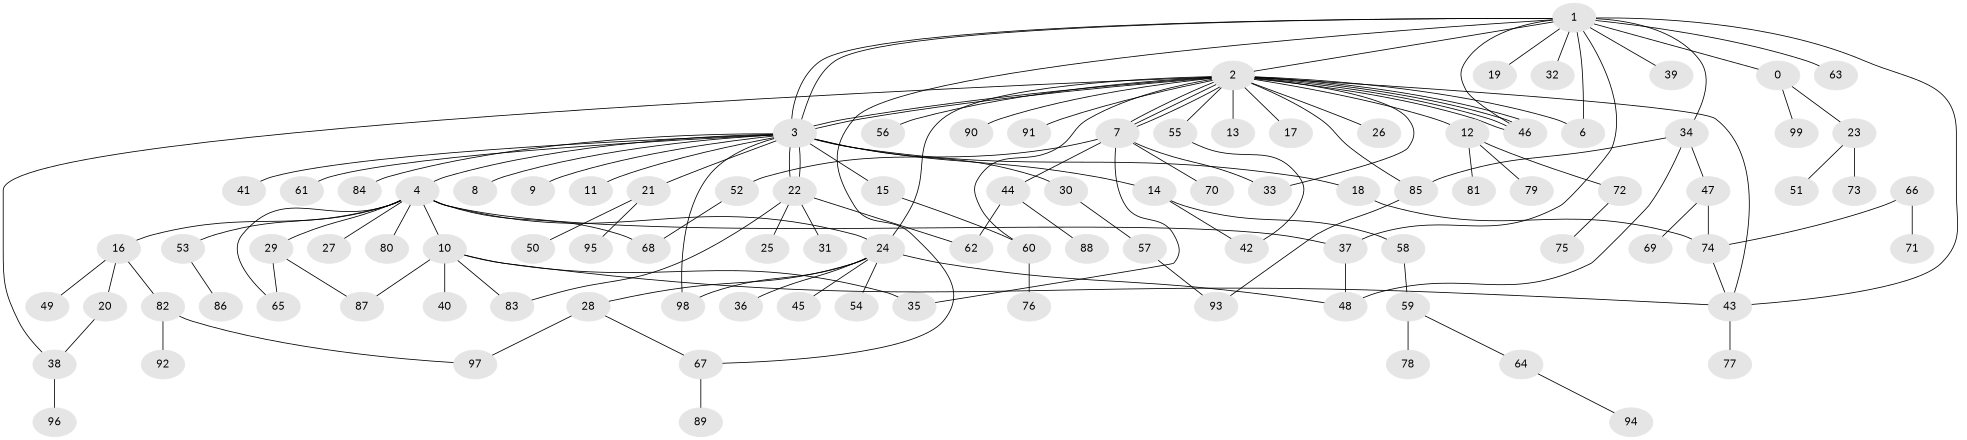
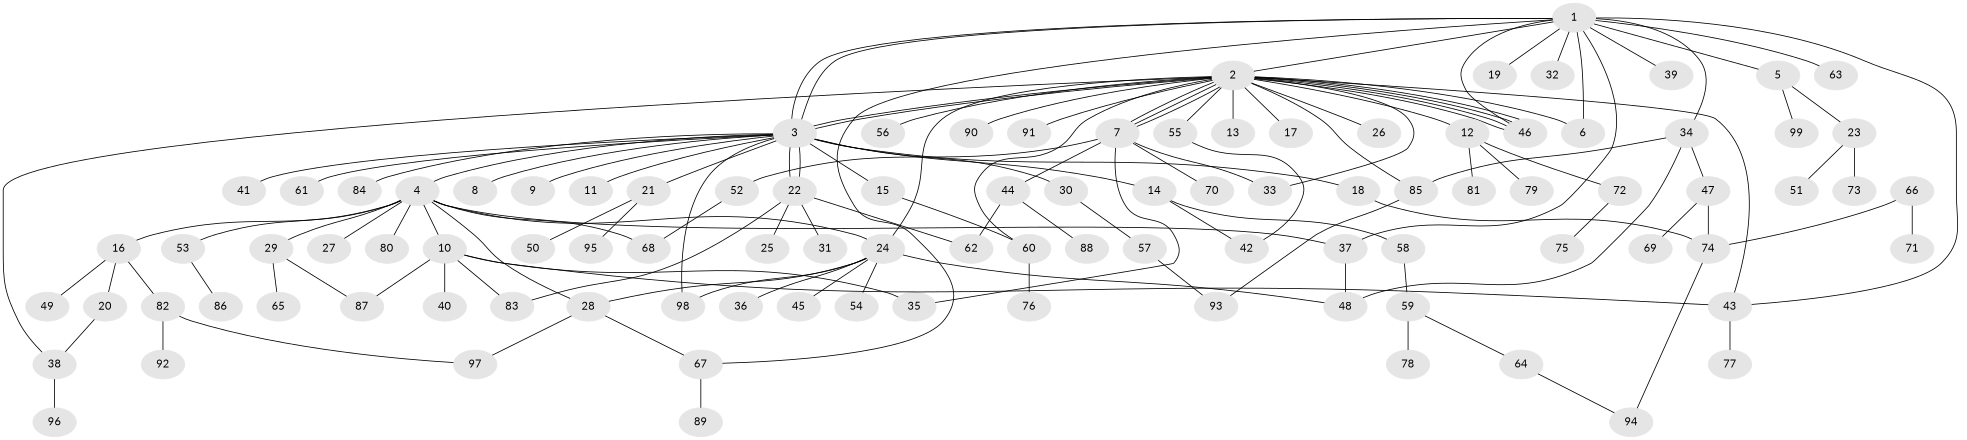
  graph {
    fontname=Lato
    node [color=gray90 fontname=Lato style=filled]
    edge [fontname=Lato]
    1
    2
    3
-   5 [label=0]
+   5
    6
    19
    32
    34
    37
    39
    43
    46
    63
    67
    7
    12
    13
    17
    24
    26
    33
    38
    55
    56
    60
    85
    90
    91
    4
    8
    9
    11
    14
    15
    18
    21
    22
    30
    41
    61
    84
    98
    23
    99
    48
    47
    77
    89
    35
    44
    52
    70
    72
    79
    81
    28
    36
    45
    54
    96
    42
    76
    93
    16
    10
    27
    29
    53
    68
    80
    58
    20
    49
    82
    74
    50
    95
    83
    25
    31
    62
    57
    40
    87
    97
    65
    86
    51
    73
    88
    75
    59
    92
    94
    66
    71
    69
    64
    78
    1 -- 2
    1 -- 3
    1 -- 3
    1 -- 5
    1 -- 6
    1 -- 19
    1 -- 32
    1 -- 34
    1 -- 37
    1 -- 39
    1 -- 43
    1 -- 46
    1 -- 63
    1 -- 67
    2 -- 3
    2 -- 3
    2 -- 6
    2 -- 43
    2 -- 46
    2 -- 46
    2 -- 46
    2 -- 46
    2 -- 7
    2 -- 7
    2 -- 7
    2 -- 12
    2 -- 13
    2 -- 17
    2 -- 24
    2 -- 26
    2 -- 33
    2 -- 38
    2 -- 55
    2 -- 56
    2 -- 60
    2 -- 85
    2 -- 90
    2 -- 91
    3 -- 4
    3 -- 8
    3 -- 9
    3 -- 11
    3 -- 14
    3 -- 15
    3 -- 18
    3 -- 21
    3 -- 22
    3 -- 22
    3 -- 30
    3 -- 41
    3 -- 61
    3 -- 84
    3 -- 98
    5 -- 23
    5 -- 99
    34 -- 85
    34 -- 48
    34 -- 47
    37 -- 48
    43 -- 77
    67 -- 89
    7 -- 33
    7 -- 35
    7 -- 44
    7 -- 52
    7 -- 70
    12 -- 72
    12 -- 79
    12 -- 81
    24 -- 98
    24 -- 48
    24 -- 28
    24 -- 36
    24 -- 45
    24 -- 54
    38 -- 96
    55 -- 42
    60 -- 76
    85 -- 93
    4 -- 37
    4 -- 24
-   4 -- 65
+   4 -- 28
    4 -- 16
    4 -- 10
    4 -- 27
    4 -- 29
    4 -- 53
    4 -- 68
    4 -- 80
    14 -- 42
    14 -- 58
    15 -- 60
    18 -- 74
    21 -- 50
    21 -- 95
    22 -- 83
    22 -- 25
    22 -- 31
    22 -- 62
    30 -- 57
    23 -- 51
    23 -- 73
    47 -- 74
    47 -- 69
    44 -- 62
    44 -- 88
    52 -- 68
    72 -- 75
    28 -- 67
    28 -- 97
    16 -- 20
    16 -- 49
    16 -- 82
    10 -- 43
    10 -- 35
    10 -- 83
    10 -- 40
    10 -- 87
    29 -- 87
    29 -- 65
    53 -- 86
    58 -- 59
    20 -- 38
    82 -- 97
    82 -- 92
-   74 -- 43
+   74 -- 94
    57 -- 93
    59 -- 64
    59 -- 78
    66 -- 74
    66 -- 71
    64 -- 94
  }
